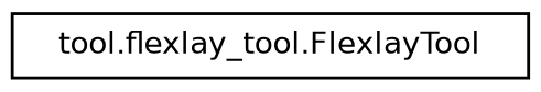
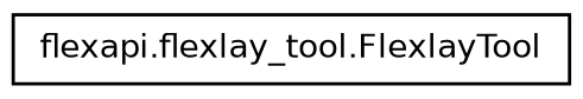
  digraph {
    rankdir=LR
-   n1 [color=black fillcolor=white fontname=Helvetica fontsize=10 height=0.2 label="tool.flexlay_tool.FlexlayTool" shape=record style=filled width=0.4]
+   n1 [color=black fillcolor=white fontname=Helvetica fontsize=10 height=0.2 label="flexapi.flexlay_tool.FlexlayTool" shape=record style=filled width=0.4]
  }
